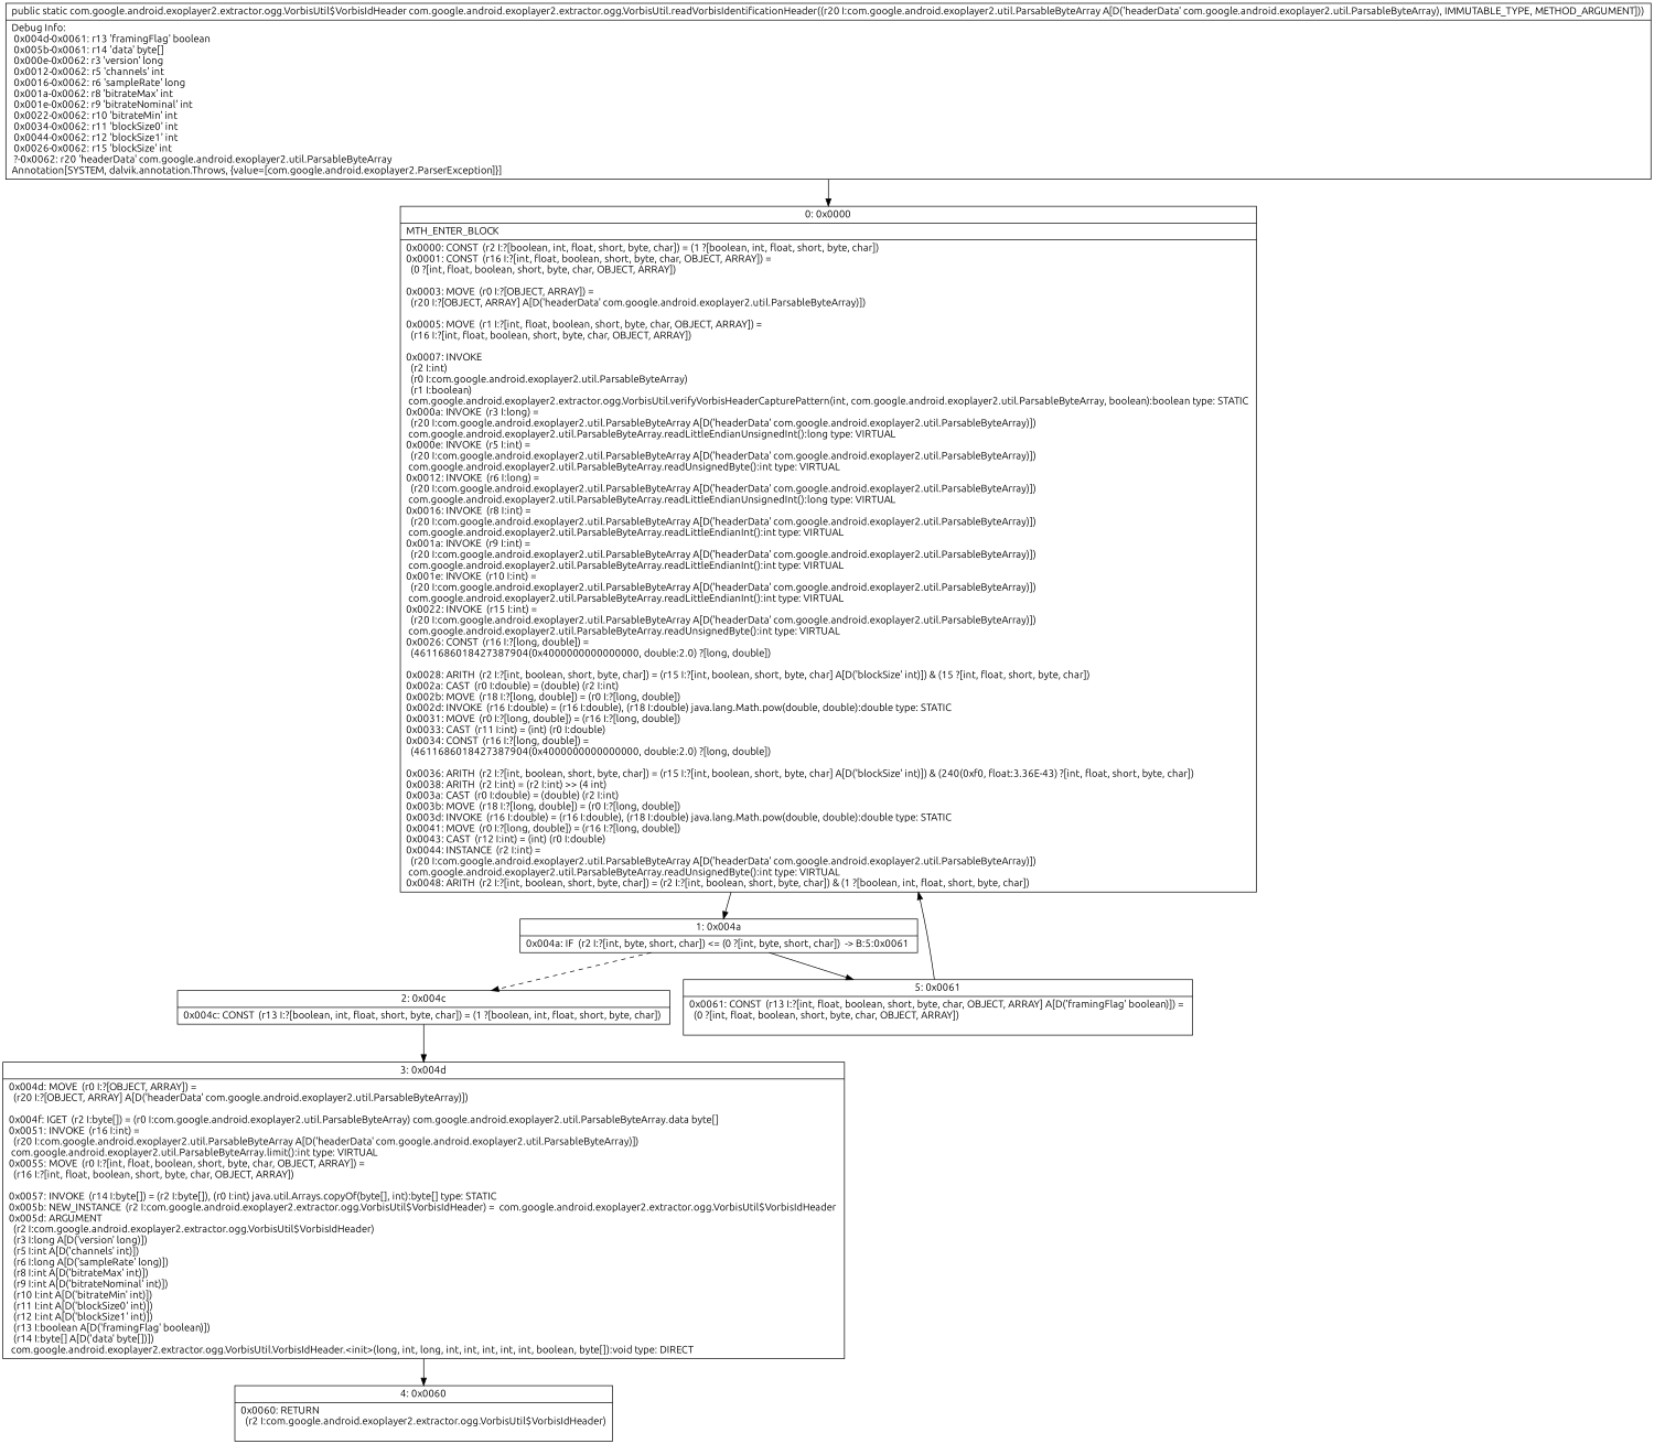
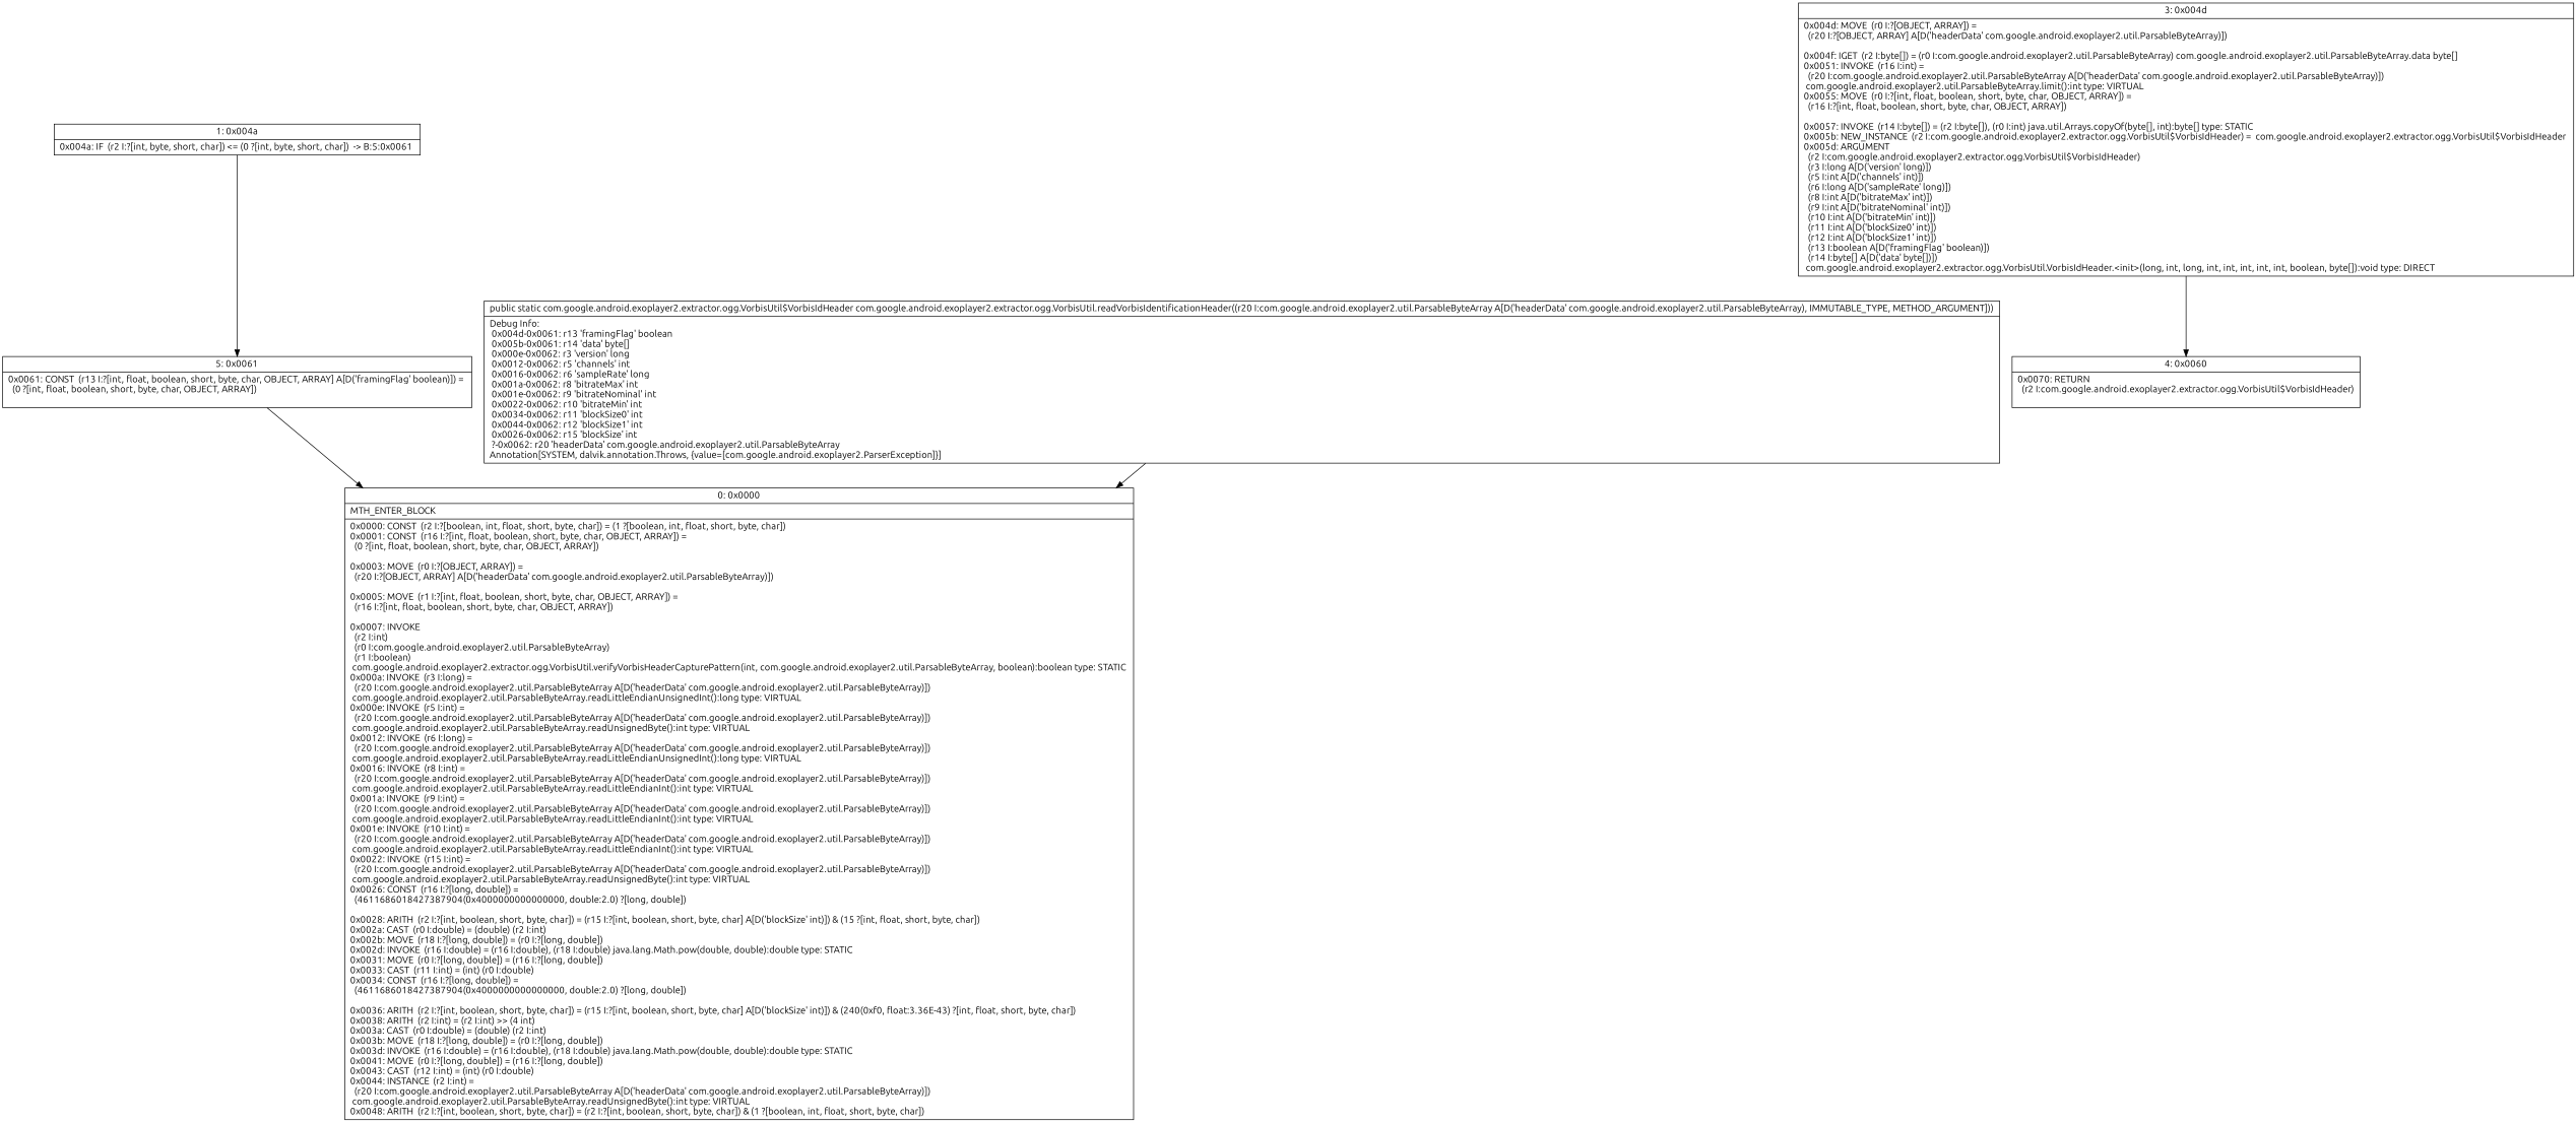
  digraph {
    fontname=Ubuntu
    node [fontname=Ubuntu shape=record]
    edge [fontname=Ubuntu]
    n1 [label="{0\:\ 0x0000|MTH_ENTER_BLOCK\l|0x0000: CONST  (r2 I:?[boolean, int, float, short, byte, char]) = (1 ?[boolean, int, float, short, byte, char]) \l0x0001: CONST  (r16 I:?[int, float, boolean, short, byte, char, OBJECT, ARRAY]) = \l  (0 ?[int, float, boolean, short, byte, char, OBJECT, ARRAY])\l \l0x0003: MOVE  (r0 I:?[OBJECT, ARRAY]) = \l  (r20 I:?[OBJECT, ARRAY] A[D('headerData' com.google.android.exoplayer2.util.ParsableByteArray)])\l \l0x0005: MOVE  (r1 I:?[int, float, boolean, short, byte, char, OBJECT, ARRAY]) = \l  (r16 I:?[int, float, boolean, short, byte, char, OBJECT, ARRAY])\l \l0x0007: INVOKE  \l  (r2 I:int)\l  (r0 I:com.google.android.exoplayer2.util.ParsableByteArray)\l  (r1 I:boolean)\l com.google.android.exoplayer2.extractor.ogg.VorbisUtil.verifyVorbisHeaderCapturePattern(int, com.google.android.exoplayer2.util.ParsableByteArray, boolean):boolean type: STATIC \l0x000a: INVOKE  (r3 I:long) = \l  (r20 I:com.google.android.exoplayer2.util.ParsableByteArray A[D('headerData' com.google.android.exoplayer2.util.ParsableByteArray)])\l com.google.android.exoplayer2.util.ParsableByteArray.readLittleEndianUnsignedInt():long type: VIRTUAL \l0x000e: INVOKE  (r5 I:int) = \l  (r20 I:com.google.android.exoplayer2.util.ParsableByteArray A[D('headerData' com.google.android.exoplayer2.util.ParsableByteArray)])\l com.google.android.exoplayer2.util.ParsableByteArray.readUnsignedByte():int type: VIRTUAL \l0x0012: INVOKE  (r6 I:long) = \l  (r20 I:com.google.android.exoplayer2.util.ParsableByteArray A[D('headerData' com.google.android.exoplayer2.util.ParsableByteArray)])\l com.google.android.exoplayer2.util.ParsableByteArray.readLittleEndianUnsignedInt():long type: VIRTUAL \l0x0016: INVOKE  (r8 I:int) = \l  (r20 I:com.google.android.exoplayer2.util.ParsableByteArray A[D('headerData' com.google.android.exoplayer2.util.ParsableByteArray)])\l com.google.android.exoplayer2.util.ParsableByteArray.readLittleEndianInt():int type: VIRTUAL \l0x001a: INVOKE  (r9 I:int) = \l  (r20 I:com.google.android.exoplayer2.util.ParsableByteArray A[D('headerData' com.google.android.exoplayer2.util.ParsableByteArray)])\l com.google.android.exoplayer2.util.ParsableByteArray.readLittleEndianInt():int type: VIRTUAL \l0x001e: INVOKE  (r10 I:int) = \l  (r20 I:com.google.android.exoplayer2.util.ParsableByteArray A[D('headerData' com.google.android.exoplayer2.util.ParsableByteArray)])\l com.google.android.exoplayer2.util.ParsableByteArray.readLittleEndianInt():int type: VIRTUAL \l0x0022: INVOKE  (r15 I:int) = \l  (r20 I:com.google.android.exoplayer2.util.ParsableByteArray A[D('headerData' com.google.android.exoplayer2.util.ParsableByteArray)])\l com.google.android.exoplayer2.util.ParsableByteArray.readUnsignedByte():int type: VIRTUAL \l0x0026: CONST  (r16 I:?[long, double]) = \l  (4611686018427387904(0x4000000000000000, double:2.0) ?[long, double])\l \l0x0028: ARITH  (r2 I:?[int, boolean, short, byte, char]) = (r15 I:?[int, boolean, short, byte, char] A[D('blockSize' int)]) & (15 ?[int, float, short, byte, char]) \l0x002a: CAST  (r0 I:double) = (double) (r2 I:int) \l0x002b: MOVE  (r18 I:?[long, double]) = (r0 I:?[long, double]) \l0x002d: INVOKE  (r16 I:double) = (r16 I:double), (r18 I:double) java.lang.Math.pow(double, double):double type: STATIC \l0x0031: MOVE  (r0 I:?[long, double]) = (r16 I:?[long, double]) \l0x0033: CAST  (r11 I:int) = (int) (r0 I:double) \l0x0034: CONST  (r16 I:?[long, double]) = \l  (4611686018427387904(0x4000000000000000, double:2.0) ?[long, double])\l \l0x0036: ARITH  (r2 I:?[int, boolean, short, byte, char]) = (r15 I:?[int, boolean, short, byte, char] A[D('blockSize' int)]) & (240(0xf0, float:3.36E\-43) ?[int, float, short, byte, char]) \l0x0038: ARITH  (r2 I:int) = (r2 I:int) \>\> (4 int) \l0x003a: CAST  (r0 I:double) = (double) (r2 I:int) \l0x003b: MOVE  (r18 I:?[long, double]) = (r0 I:?[long, double]) \l0x003d: INVOKE  (r16 I:double) = (r16 I:double), (r18 I:double) java.lang.Math.pow(double, double):double type: STATIC \l0x0041: MOVE  (r0 I:?[long, double]) = (r16 I:?[long, double]) \l0x0043: CAST  (r12 I:int) = (int) (r0 I:double) \l0x0044: INSTANCE  (r2 I:int) = \l  (r20 I:com.google.android.exoplayer2.util.ParsableByteArray A[D('headerData' com.google.android.exoplayer2.util.ParsableByteArray)])\l com.google.android.exoplayer2.util.ParsableByteArray.readUnsignedByte():int type: VIRTUAL \l0x0048: ARITH  (r2 I:?[int, boolean, short, byte, char]) = (r2 I:?[int, boolean, short, byte, char]) & (1 ?[boolean, int, float, short, byte, char]) \l}"]
    n2 [label="{1\:\ 0x004a|0x004a: IF  (r2 I:?[int, byte, short, char]) \<= (0 ?[int, byte, short, char])  \-\> B:5:0x0061 \l}"]
-   n3 [label="{2\:\ 0x004c|0x004c: CONST  (r13 I:?[boolean, int, float, short, byte, char]) = (1 ?[boolean, int, float, short, byte, char]) \l}"]
    n4 [label="{5\:\ 0x0061|0x0061: CONST  (r13 I:?[int, float, boolean, short, byte, char, OBJECT, ARRAY] A[D('framingFlag' boolean)]) = \l  (0 ?[int, float, boolean, short, byte, char, OBJECT, ARRAY])\l \l}"]
    n5 [label="{3\:\ 0x004d|0x004d: MOVE  (r0 I:?[OBJECT, ARRAY]) = \l  (r20 I:?[OBJECT, ARRAY] A[D('headerData' com.google.android.exoplayer2.util.ParsableByteArray)])\l \l0x004f: IGET  (r2 I:byte[]) = (r0 I:com.google.android.exoplayer2.util.ParsableByteArray) com.google.android.exoplayer2.util.ParsableByteArray.data byte[] \l0x0051: INVOKE  (r16 I:int) = \l  (r20 I:com.google.android.exoplayer2.util.ParsableByteArray A[D('headerData' com.google.android.exoplayer2.util.ParsableByteArray)])\l com.google.android.exoplayer2.util.ParsableByteArray.limit():int type: VIRTUAL \l0x0055: MOVE  (r0 I:?[int, float, boolean, short, byte, char, OBJECT, ARRAY]) = \l  (r16 I:?[int, float, boolean, short, byte, char, OBJECT, ARRAY])\l \l0x0057: INVOKE  (r14 I:byte[]) = (r2 I:byte[]), (r0 I:int) java.util.Arrays.copyOf(byte[], int):byte[] type: STATIC \l0x005b: NEW_INSTANCE  (r2 I:com.google.android.exoplayer2.extractor.ogg.VorbisUtil$VorbisIdHeader) =  com.google.android.exoplayer2.extractor.ogg.VorbisUtil$VorbisIdHeader \l0x005d: ARGUMENT  \l  (r2 I:com.google.android.exoplayer2.extractor.ogg.VorbisUtil$VorbisIdHeader)\l  (r3 I:long A[D('version' long)])\l  (r5 I:int A[D('channels' int)])\l  (r6 I:long A[D('sampleRate' long)])\l  (r8 I:int A[D('bitrateMax' int)])\l  (r9 I:int A[D('bitrateNominal' int)])\l  (r10 I:int A[D('bitrateMin' int)])\l  (r11 I:int A[D('blockSize0' int)])\l  (r12 I:int A[D('blockSize1' int)])\l  (r13 I:boolean A[D('framingFlag' boolean)])\l  (r14 I:byte[] A[D('data' byte[])])\l com.google.android.exoplayer2.extractor.ogg.VorbisUtil.VorbisIdHeader.\<init\>(long, int, long, int, int, int, int, int, boolean, byte[]):void type: DIRECT \l}"]
-   n6 [label="{4\:\ 0x0060|0x0060: RETURN  \l  (r2 I:com.google.android.exoplayer2.extractor.ogg.VorbisUtil$VorbisIdHeader)\l \l}"]
+   n6 [label="{4\:\ 0x0060|0x0070: RETURN  \l  (r2 I:com.google.android.exoplayer2.extractor.ogg.VorbisUtil$VorbisIdHeader)\l \l}"]
    n7 [label="{public static com.google.android.exoplayer2.extractor.ogg.VorbisUtil$VorbisIdHeader com.google.android.exoplayer2.extractor.ogg.VorbisUtil.readVorbisIdentificationHeader((r20 I:com.google.android.exoplayer2.util.ParsableByteArray A[D('headerData' com.google.android.exoplayer2.util.ParsableByteArray), IMMUTABLE_TYPE, METHOD_ARGUMENT]))  | Debug Info:\l  0x004d\-0x0061: r13 'framingFlag' boolean\l  0x005b\-0x0061: r14 'data' byte[]\l  0x000e\-0x0062: r3 'version' long\l  0x0012\-0x0062: r5 'channels' int\l  0x0016\-0x0062: r6 'sampleRate' long\l  0x001a\-0x0062: r8 'bitrateMax' int\l  0x001e\-0x0062: r9 'bitrateNominal' int\l  0x0022\-0x0062: r10 'bitrateMin' int\l  0x0034\-0x0062: r11 'blockSize0' int\l  0x0044\-0x0062: r12 'blockSize1' int\l  0x0026\-0x0062: r15 'blockSize' int\l  ?\-0x0062: r20 'headerData' com.google.android.exoplayer2.util.ParsableByteArray\lAnnotation[SYSTEM, dalvik.annotation.Throws, \{value=[com.google.android.exoplayer2.ParserException]\}]\l}"]
-   n1 -> n2
-   n2 -> n3 [style=dashed]
    n2 -> n4
-   n3 -> n5
    n4 -> n1
    n5 -> n6
    n7 -> n1
  }
